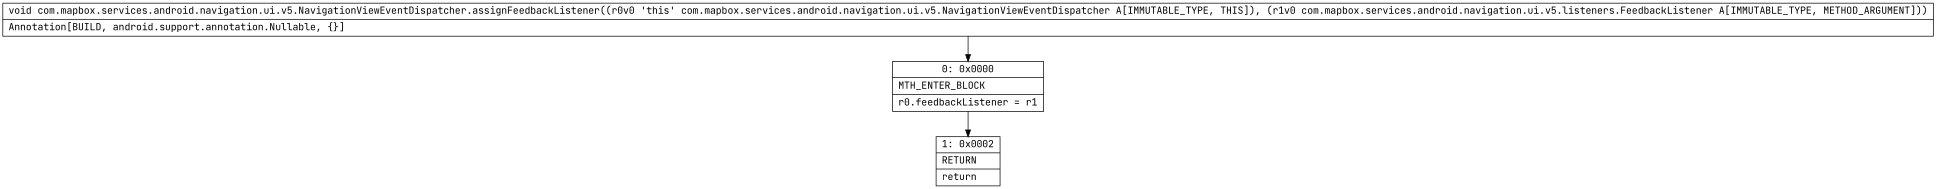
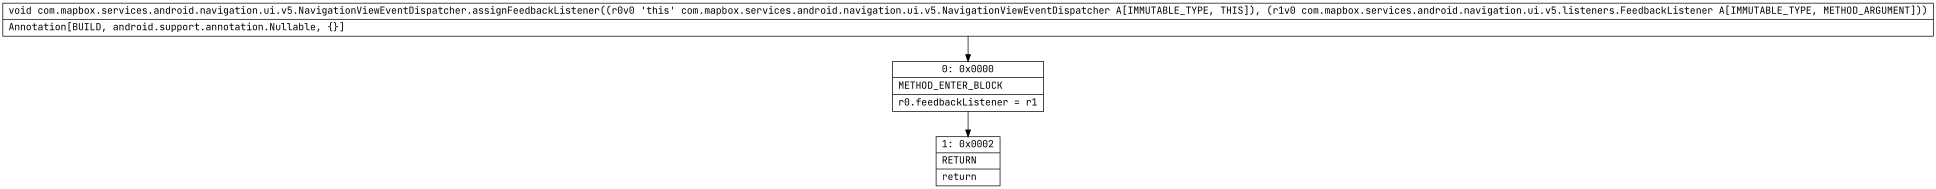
  digraph {
    fontname="JetBrains Mono"
    node [shape=record fontname="JetBrains Mono"]
    edge [fontname="JetBrains Mono"]
-   n1 [label="{0\:\ 0x0000|MTH_ENTER_BLOCK\l|r0.feedbackListener = r1\l}"]
+   n1 [label="{0\:\ 0x0000|METHOD_ENTER_BLOCK\l|r0.feedbackListener = r1\l}"]
    n2 [label="{1\:\ 0x0002|RETURN\l|return\l}"]
    n3 [label="{void com.mapbox.services.android.navigation.ui.v5.NavigationViewEventDispatcher.assignFeedbackListener((r0v0 'this' com.mapbox.services.android.navigation.ui.v5.NavigationViewEventDispatcher A[IMMUTABLE_TYPE, THIS]), (r1v0 com.mapbox.services.android.navigation.ui.v5.listeners.FeedbackListener A[IMMUTABLE_TYPE, METHOD_ARGUMENT]))  | Annotation[BUILD, android.support.annotation.Nullable, \{\}]\l}"]
    n1 -> n2
    n3 -> n1
  }
